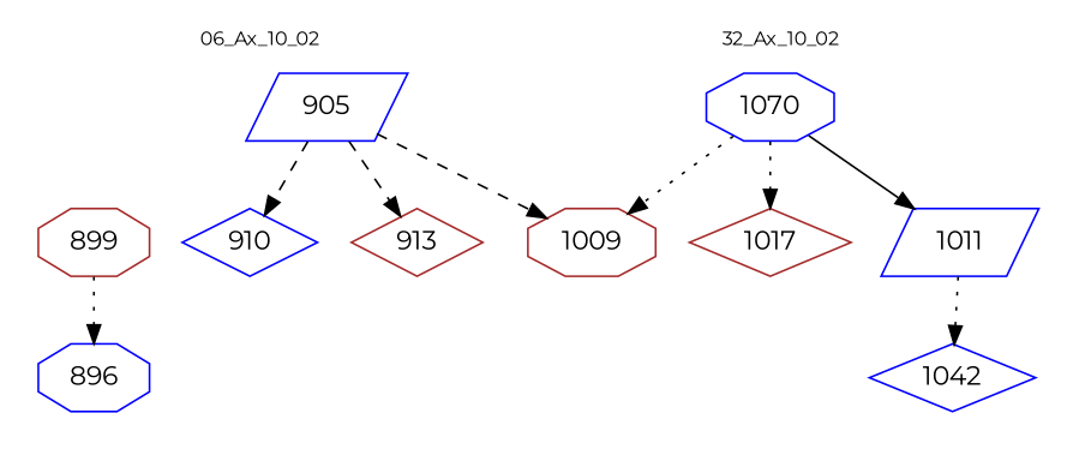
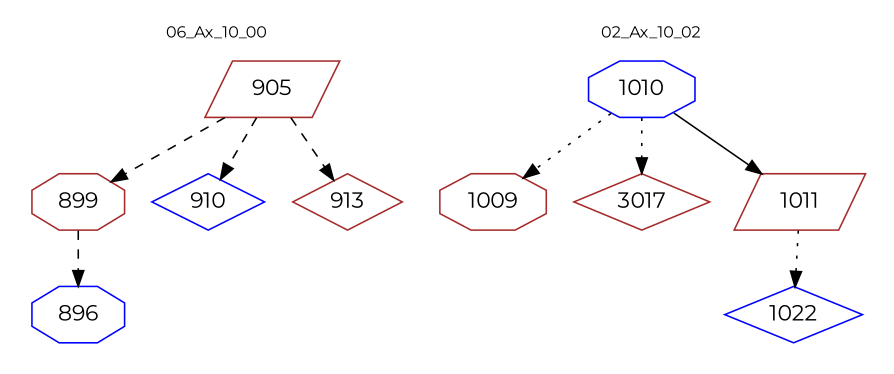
  digraph {
    fontname=Montserrat
    node [color=blue fontname=Montserrat shape=octagon]
    edge [color=black fontname=Montserrat style=dotted]
-   n1 [label=905 shape=parallelogram]
+   n1 [color=brown label=905 shape=parallelogram]
    n2 [color=brown label=899]
    n3 [label=910 shape=diamond]
    n4 [color=brown label=913 shape=diamond]
    n5 [label=896]
-   n6 [label=1070]
+   n6 [label=1010]
    n7 [color=brown label=1009]
-   n8 [color=brown label=1017 shape=diamond]
-   n9 [label=1011 shape=parallelogram]
-   n10 [label=1042 shape=diamond]
+   n8 [color=brown label=3017 shape=diamond]
+   n9 [color=brown label=1011 shape=parallelogram]
+   n10 [label=1022 shape=diamond]
    subgraph cluster_1 {
      color=white
      fontsize=10
-     label="06_Ax_10_02"
+     label="06_Ax_10_00"
      n1
      n2
      n3
      n4
      n5
    }
    subgraph cluster_2 {
      color=white
      fontsize=10
-     label="32_Ax_10_02"
+     label="02_Ax_10_02"
      n6
      n7
      n8
      n9
      n10
    }
-   n1 -> n7 [style=dashed]
+   n1 -> n2 [style=dashed]
    n1 -> n3 [style=dashed]
    n1 -> n4 [style=dashed]
-   n2 -> n5
+   n2 -> n5 [style=dashed]
    n6 -> n7
    n6 -> n8
    n6 -> n9 [style=solid]
    n9 -> n10
  }
